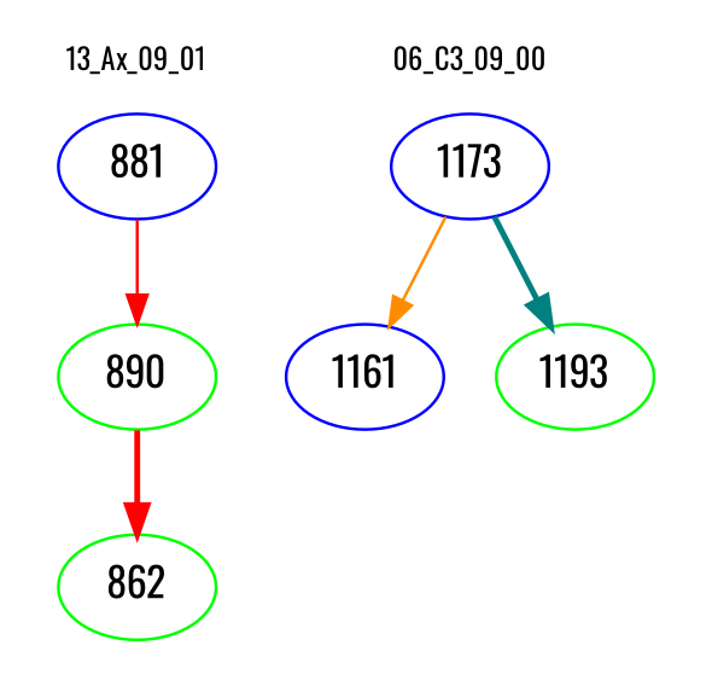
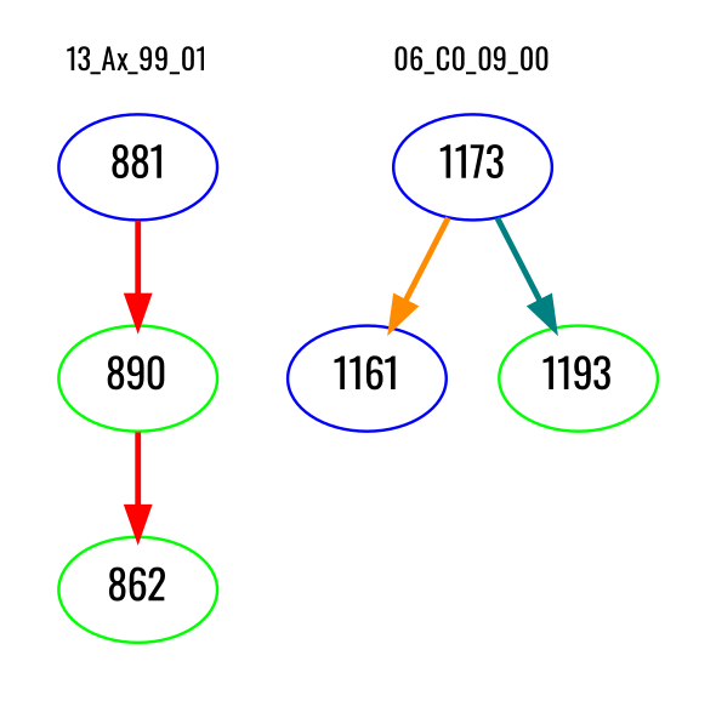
  digraph {
    fontname=Oswald
    node [color=blue fontname=Oswald]
    edge [color=red fontname=Oswald style=solid]
    n1 [label=881]
    n2 [color=green label=862]
    n3 [color=green label=890]
    n4 [label=1173]
    n5 [label=1161]
    n6 [color=green label=1193]
    subgraph cluster_1 {
      color=white
      fontsize=10
-     label="13_Ax_09_01"
+     label="13_Ax_99_01"
      n1
      n2
      n3
    }
    subgraph cluster_2 {
      color=white
      fontsize=10
-     label="06_C3_09_00"
+     label="06_C0_09_00"
      n4
      n5
      n6
    }
-   n1 -> n3
+   n1 -> n3 [style=bold]
    n3 -> n2 [style=bold]
-   n4 -> n5 [color=darkorange]
+   n4 -> n5 [color=darkorange style=bold]
    n4 -> n6 [color=teal style=bold]
  }
